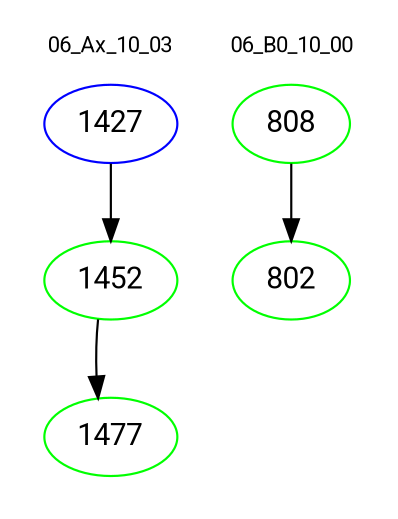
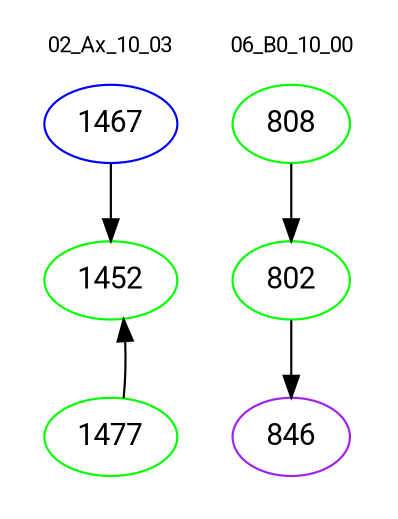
  digraph {
    fontname=Roboto
    node [color=green fontname=Roboto]
    edge [color=black fontname=Roboto]
-   n1 [color=blue label=1427]
+   n1 [color=blue label=1467]
    n2 [label=1452]
    n3 [label=1477]
    n4 [label=808]
    n5 [label=802]
+   n6 [color=purple label=846]
    subgraph cluster_1 {
      color=white
      fontsize=10
-     label="06_Ax_10_03"
+     label="02_Ax_10_03"
      n1
      n2
      n3
    }
    subgraph cluster_2 {
      color=white
      fontsize=10
      label="06_B0_10_00"
      n4
      n5
+     n6
    }
    n1 -> n2
-   n2 -> n3
+   n3 -> n2
    n4 -> n5
+   n5 -> n6
  }
